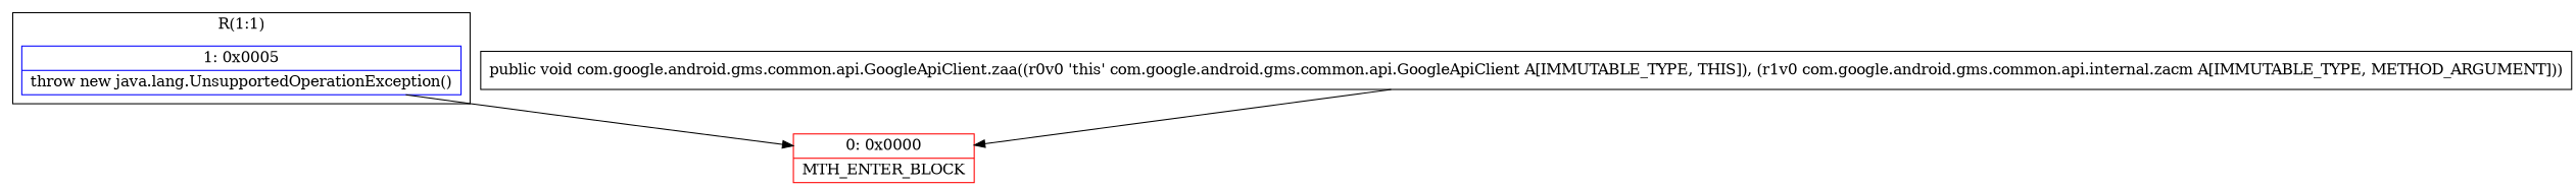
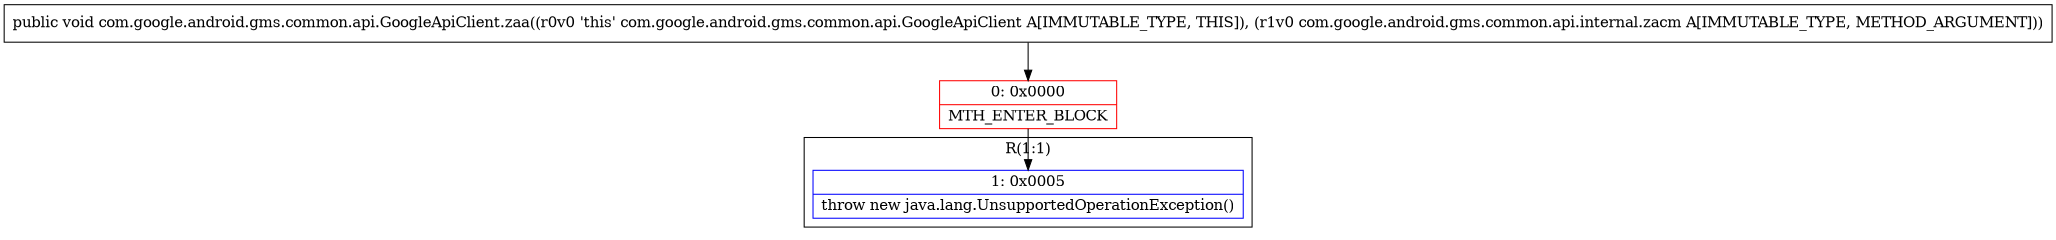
  digraph {
    node [shape=record]
    n1 [color=blue label="{1\:\ 0x0005|throw new java.lang.UnsupportedOperationException()\l}"]
    n2 [color=red label="{0\:\ 0x0000|MTH_ENTER_BLOCK\l}"]
    n3 [label="{public void com.google.android.gms.common.api.GoogleApiClient.zaa((r0v0 'this' com.google.android.gms.common.api.GoogleApiClient A[IMMUTABLE_TYPE, THIS]), (r1v0 com.google.android.gms.common.api.internal.zacm A[IMMUTABLE_TYPE, METHOD_ARGUMENT])) }"]
    subgraph cluster_1 {
      label="R(1:1)"
      n1
    }
-   n1 -> n2
+   n2 -> n1
    n3 -> n2
  }
